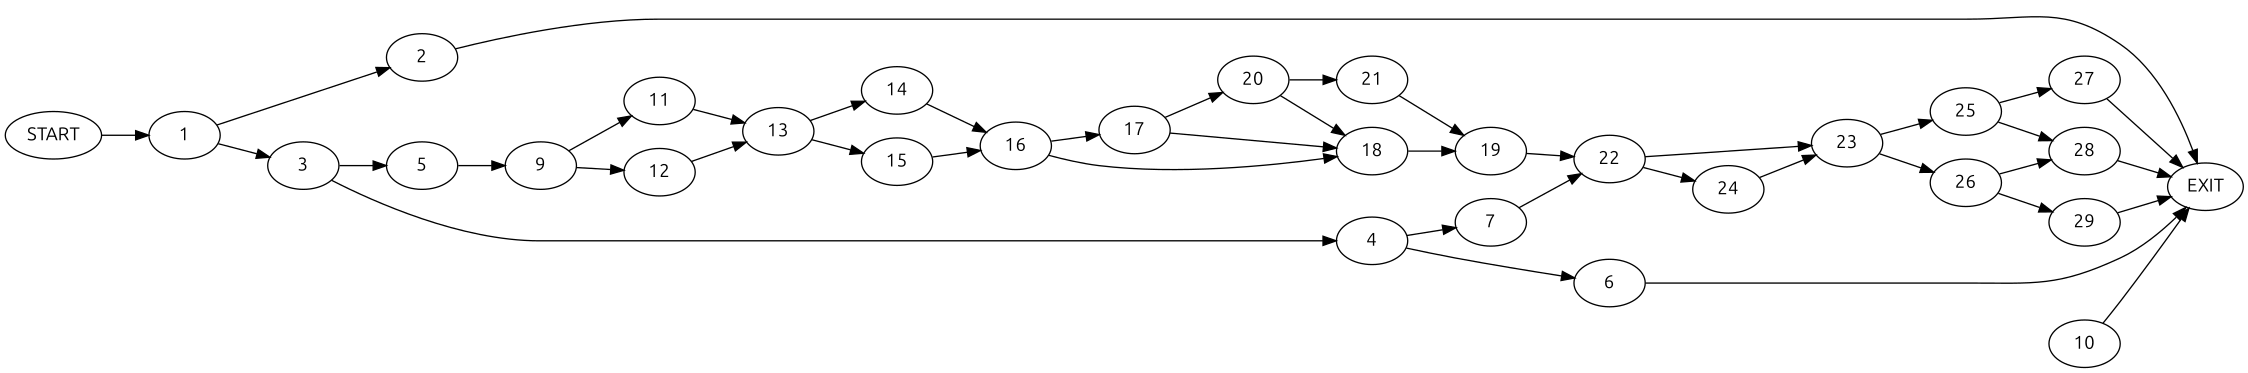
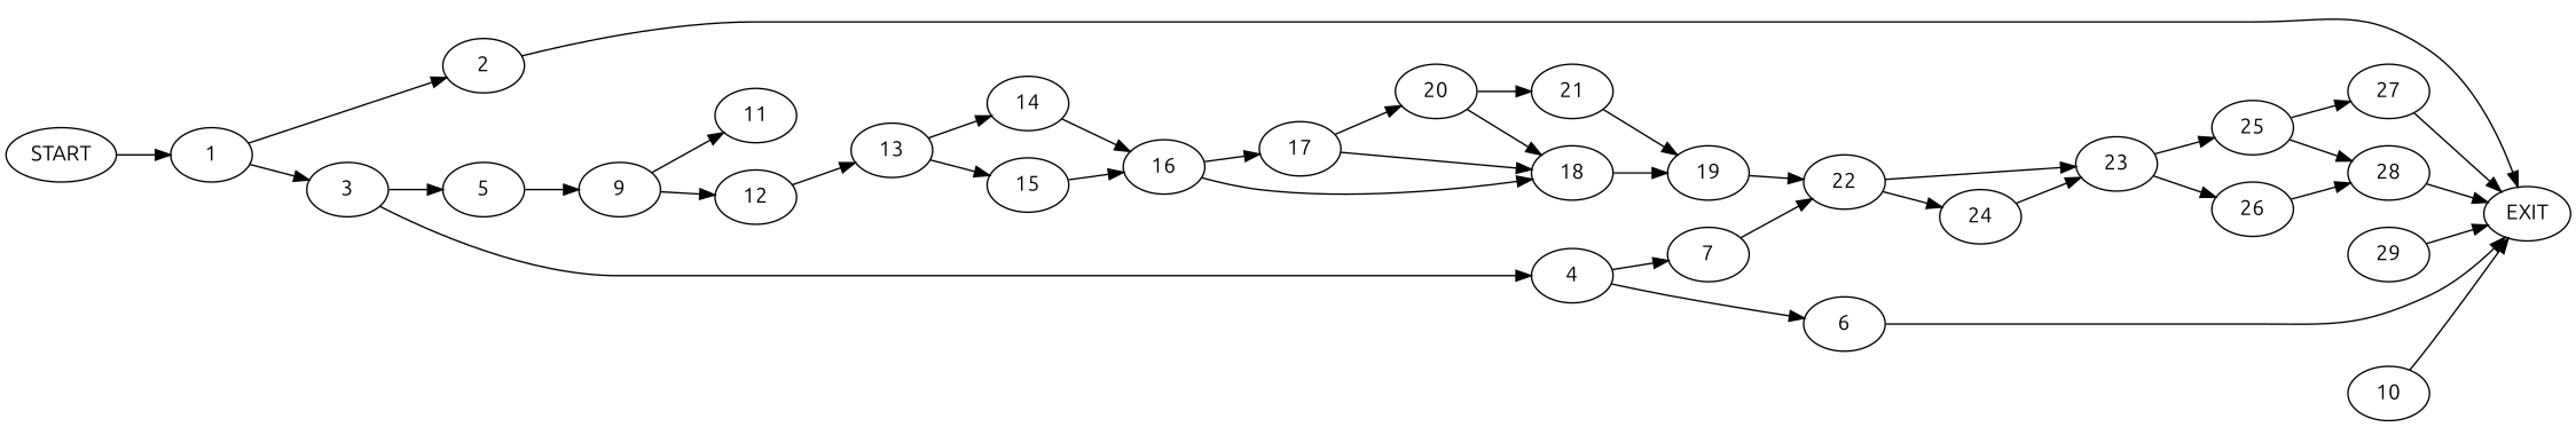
  digraph {
    fontname=Ubuntu
    rankdir=LR
    node [fontname=Ubuntu]
    edge [fontname=Ubuntu]
    n1 [label=START]
    1
    2
    3
    n5 [label=EXIT]
    4
    5
    6
    7
    9
    22
    11
    12
    23
    24
    10
    13
    14
    15
    16
    17
    18
    20
    19
    21
    25
    26
    27
    28
    29
    n1 -> 1
    1 -> 2
    1 -> 3
    2 -> n5
    3 -> 4
    3 -> 5
    4 -> 6
    4 -> 7
    5 -> 9
    6 -> n5
    7 -> 22
    9 -> 11
    9 -> 12
    22 -> 23
    22 -> 24
-   11 -> 13
    12 -> 13
    23 -> 25
    23 -> 26
    24 -> 23
    10 -> n5
    13 -> 14
    13 -> 15
    14 -> 16
    15 -> 16
    16 -> 17
    16 -> 18
    17 -> 18
    17 -> 20
    18 -> 19
    20 -> 18
    20 -> 21
    19 -> 22
    21 -> 19
    25 -> 27
    25 -> 28
    26 -> 28
-   26 -> 29
    27 -> n5
    28 -> n5
    29 -> n5
  }
